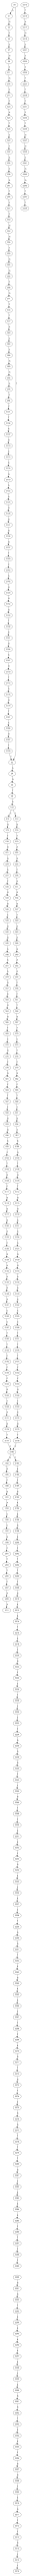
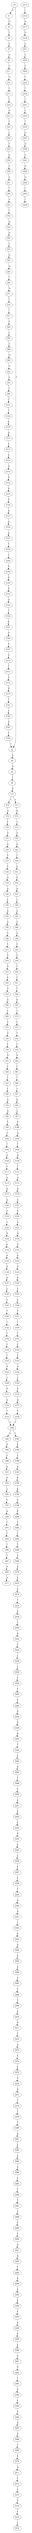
  strict digraph {
    fontname="Noto Sans"
    node [fontname="Noto Sans"]
    edge [fontname="Noto Sans"]
    S0
    S1
    S2
    S3
    S4
    S5
    S6
    S7
    S8
    S9
    S10
    S11
    S12
    S13
    S14
    S15
    S16
    S17
    S18
    S19
    S20
    S21
    S22
    S23
    S24
    S25
    S26
    S27
    S28
    S29
    S30
    S31
    S32
    S33
    S34
    S35
    S36
    S37
    S38
    S39
    S40
    S41
    S42
    S43
    S44
    S45
    S46
    S47
    S48
    S49
    S50
    S51
    S52
    S53
    S54
    S55
    S56
    S57
    S58
    S59
    S60
    S61
    S62
    S63
    S64
    S65
    S66
    S67
    S68
    S69
    S70
    S71
    S72
    S73
    S74
    S75
    S76
    S77
    S78
    S79
    S80
    S81
    S82
    S83
    S84
    S85
    S86
    S87
    S88
    S89
    S90
    S91
    S92
    S93
    S94
    S95
    S96
    S97
    S98
    S99
    S100
    S101
    S102
    S103
    S104
    S105
    S106
    S107
    S108
    S109
    S110
    S111
    S112
    S113
    S114
    S115
    S116
    S117
    S118
    S119
    S120
    S121
    S122
    S123
    S124
    S125
    S126
    S127
    S128
    S129
    S130
    S131
    S132
    S133
    S134
    S135
    S136
    S137
    S138
    S139
    S140
    S141
    S142
    S143
    S144
    S145
    S146
    S147
    S148
    S149
    S150
    S151
    S152
    S153
    S154
    S155
    S156
    S157
    S158
    S159
    S160
    S161
    S162
    S163
    S164
    S165
    S166
    S167
    S168
    S169
    S170
    S171
    S172
    S173
    S174
    S175
    S176
    S177
    S178
    S179
    S180
    S181
    S182
    S183
    S184
    S185
    S186
    S187
    S188
    S189
    S190
    S191
    S192
    S193
    S194
    S195
    S196
    S197
    S198
    S199
    S200
    S201
    S202
    S203
    S204
    S205
    S206
    S207
    S208
    S209
    S210
    S211
    S212
    S214
    S213
    S215
    S216
    S217
    S218
    S219
    S220
    S221
    S222
    S223
    S224
    S225
    S226
    S227
    S228
    S229
    S230
    S231
    S232
    S233
    S234
    S235
    S236
    S237
    S238
    S239
    S240
    S241
    S242
    S243
    S244
    S245
    S246
    S247
    S248
    S249
    S250
    S251
    S252
    S253
    S254
    S255
    S256
    S257
    S258
    S259
    S260
    S261
    S262
    S263
    S264
    S265
    S266
    S267
    S268
    S269
    S270
    S271
    S272
    S273
    S274
    S275
    S276
    S277
    S278
    S279
    S280
    S281
    S282
    S283
    S284
    S285
    S286
    S287
    S288
    S289
    S290
    S291
    S292
    S293
    S294
    S295
    S296
    S297
    S298
    S299
    S300
    S301
    S302
    S303
    S304
    S305
    S306
    S307
    S308
    S309
    S310
    S311
    S312
    S313
    S314
    S315
    S316
    S0 -> S1 [label=A]
    S0 -> S2 [label=T]
    S1 -> S3 [label=G]
    S2 -> S4 [label=A]
    S3 -> S5 [label=C]
    S4 -> S6 [label=G]
    S5 -> S7 [label=C]
    S6 -> S8 [label=T]
    S7 -> S9 [label=G]
    S8 -> S10 [label=A]
    S9 -> S11 [label=C]
    S10 -> S12 [label=C]
    S10 -> S13 [label=T]
    S11 -> S14 [label=G]
    S12 -> S15 [label=G]
    S13 -> S16 [label=G]
    S14 -> S17 [label=C]
    S15 -> S18 [label=T]
    S16 -> S19 [label=T]
    S17 -> S20 [label=C]
    S18 -> S21 [label=G]
    S19 -> S22 [label=A]
    S20 -> S23 [label=A]
    S21 -> S24 [label=G]
    S22 -> S25 [label=G]
    S23 -> S26 [label=T]
    S24 -> S27 [label=A]
    S25 -> S28 [label=C]
    S26 -> S29 [label=C]
    S27 -> S30 [label=C]
    S28 -> S31 [label=A]
    S29 -> S32 [label=T]
    S30 -> S33 [label=G]
    S31 -> S34 [label=G]
    S32 -> S35 [label=A]
    S33 -> S36 [label=G]
    S34 -> S37 [label=G]
    S35 -> S38 [label=C]
    S36 -> S39 [label=C]
    S37 -> S40 [label=T]
    S38 -> S41 [label=A]
    S39 -> S42 [label=G]
    S40 -> S43 [label=A]
    S41 -> S44 [label=T]
    S42 -> S45 [label=G]
    S43 -> S46 [label=A]
    S44 -> S47 [label=C]
    S45 -> S48 [label=A]
    S46 -> S49 [label=G]
    S47 -> S50 [label=C]
    S48 -> S51 [label=A]
    S49 -> S52 [label=A]
    S50 -> S53 [label=G]
    S51 -> S54 [label=A]
    S52 -> S55 [label=A]
    S53 -> S56 [label=G]
    S54 -> S57 [label=G]
    S55 -> S58 [label=C]
    S56 -> S59 [label=T]
    S57 -> S60 [label=A]
    S58 -> S61 [label=C]
    S59 -> S62 [label=G]
    S60 -> S63 [label=G]
    S61 -> S64 [label=T]
    S62 -> S65 [label=G]
    S63 -> S66 [label=G]
    S64 -> S67 [label=G]
    S65 -> S68 [label=C]
    S66 -> S69 [label=T]
    S67 -> S70 [label=T]
    S68 -> S71 [label=G]
    S69 -> S72 [label=C]
    S70 -> S73 [label=C]
    S71 -> S74 [label=C]
    S72 -> S75 [label=G]
    S73 -> S76 [label=T]
    S74 -> S77 [label=T]
    S75 -> S78 [label=C]
    S76 -> S79 [label=C]
    S77 -> S80 [label=A]
    S78 -> S81 [label=G]
    S79 -> S82 [label=G]
    S80 -> S83 [label=C]
    S81 -> S84 [label=C]
    S82 -> S85 [label=C]
    S83 -> S86 [label=C]
    S84 -> S87 [label=T]
    S85 -> S88 [label=T]
    S86 -> S89 [label=G]
    S87 -> S90 [label=T]
    S88 -> S91 [label=T]
    S89 -> S92 [label=G]
    S90 -> S93 [label=G]
    S91 -> S94 [label=G]
    S92 -> S95 [label=A]
    S93 -> S96 [label=G]
    S94 -> S97 [label=C]
    S95 -> S98 [label=C]
    S96 -> S99 [label=A]
    S97 -> S100 [label=G]
    S98 -> S101 [label=C]
    S99 -> S102 [label=C]
    S100 -> S103 [label=G]
    S101 -> S104 [label=T]
    S102 -> S105 [label=T]
    S103 -> S106 [label=T]
    S104 -> S107 [label=A]
    S105 -> S108 [label=G]
    S106 -> S109 [label=G]
    S107 -> S110 [label=G]
    S108 -> S111 [label=C]
    S109 -> S112 [label=T]
    S110 -> S113 [label=C]
    S111 -> S114 [label=G]
    S112 -> S115 [label=G]
    S113 -> S116 [label=A]
    S114 -> S117 [label=G]
    S115 -> S118 [label=G]
    S116 -> S119 [label=G]
    S117 -> S120 [label=G]
    S118 -> S121 [label=A]
    S119 -> S122 [label=A]
    S120 -> S123 [label=A]
    S121 -> S124 [label=A]
    S122 -> S125 [label=A]
    S123 -> S126 [label=C]
    S124 -> S127 [label=A]
    S125 -> S128 [label=G]
    S126 -> S129 [label=G]
    S127 -> S130 [label=G]
    S128 -> S131 [label=G]
    S129 -> S132 [label=A]
    S130 -> S133 [label=G]
    S131 -> S134 [label=G]
    S132 -> S135 [label=A]
    S133 -> S136 [label=A]
    S134 -> S137 [label=G]
    S135 -> S138 [label=G]
    S136 -> S139 [label=A]
    S137 -> S140 [label=T]
    S138 -> S141 [label=A]
    S139 -> S142 [label=A]
    S140 -> S143 [label=C]
    S141 -> S144 [label=C]
    S142 -> S145 [label=C]
    S143 -> S146 [label=A]
    S144 -> S147 [label=C]
    S145 -> S148 [label=C]
    S146 -> S149 [label=G]
    S147 -> S150 [label=T]
    S148 -> S151 [label=T]
    S149 -> S152 [label=G]
    S150 -> S153 [label=T]
    S151 -> S154 [label=T]
    S152 -> S155 [label=G]
    S153 -> S156 [label=C]
    S154 -> S157 [label=T]
    S155 -> S158 [label=T]
    S156 -> S159 [label=C]
    S157 -> S160 [label=C]
    S158 -> S161 [label=A]
    S159 -> S162 [label=C]
    S160 -> S163 [label=C]
    S161 -> S164 [label=G]
    S162 -> S165 [label=G]
    S163 -> S166 [label=G]
    S164 -> S167 [label=A]
    S165 -> S168 [label=T]
    S166 -> S169 [label=T]
    S167 -> S170 [label=G]
    S168 -> S171 [label=A]
    S169 -> S172 [label=A]
    S170 -> S173 [label=T]
    S171 -> S174 [label=G]
    S172 -> S175 [label=G]
    S173 -> S176 [label=A]
    S174 -> S177 [label=T]
    S175 -> S178 [label=T]
    S176 -> S179 [label=G]
    S177 -> S180 [label=C]
    S178 -> S180 [label=C]
    S179 -> S181 [label=T]
    S180 -> S182 [label=G]
    S180 -> S183 [label=C]
    S181 -> S184 [label=C]
    S182 -> S185 [label=G]
    S183 -> S186 [label=A]
    S184 -> S187 [label=G]
    S185 -> S188 [label=C]
    S186 -> S189 [label=C]
    S187 -> S190 [label=T]
    S188 -> S191 [label=G]
    S189 -> S192 [label=G]
    S190 -> S2 [label=T]
    S191 -> S193 [label=A]
    S192 -> S194 [label=A]
    S193 -> S195 [label=C]
    S194 -> S196 [label=A]
    S195 -> S197 [label=C]
    S196 -> S198 [label=G]
    S197 -> S199 [label=G]
    S198 -> S200 [label=A]
    S199 -> S201 [label=C]
    S200 -> S202 [label=C]
    S201 -> S203 [label=T]
    S202 -> S204 [label=T]
    S203 -> S205 [label=T]
    S204 -> S206 [label=T]
    S205 -> S207 [label=C]
    S206 -> S208 [label=C]
    S207 -> S209 [label=A]
    S208 -> S210 [label=G]
    S209 -> S211 [label=A]
    S210 -> S212 [label=A]
    S212 -> S214 [label=A]
    S214 -> S216 [label=T]
    S213 -> S215 [label=T]
    S215 -> S217 [label=A]
    S216 -> S218 [label=A]
    S217 -> S219 [label=G]
    S218 -> S220 [label=C]
    S219 -> S221 [label=C]
    S220 -> S222 [label=G]
    S221 -> S223 [label=C]
    S222 -> S224 [label=C]
    S223 -> S225 [label=C]
    S224 -> S226 [label=C]
    S225 -> S227 [label=T]
    S226 -> S228 [label=T]
    S227 -> S229 [label=T]
    S228 -> S230 [label=T]
    S229 -> S231 [label=C]
    S230 -> S232 [label=C]
    S231 -> S233 [label=C]
    S232 -> S234 [label=C]
    S233 -> S235 [label=T]
    S234 -> S236 [label=G]
    S235 -> S237 [label=G]
    S236 -> S238 [label=G]
    S237 -> S239 [label=G]
    S238 -> S240 [label=G]
    S239 -> S241 [label=C]
    S240 -> S242 [label=C]
    S241 -> S243 [label=G]
    S242 -> S244 [label=T]
    S243 -> S245 [label=G]
    S244 -> S246 [label=G]
    S245 -> S247 [label=T]
    S246 -> S248 [label=T]
    S247 -> S249 [label=T]
    S248 -> S250 [label=C]
    S250 -> S251 [label=A]
    S251 -> S252 [label=A]
    S252 -> S253 [label=C]
    S253 -> S254 [label=G]
    S254 -> S255 [label=A]
    S255 -> S256 [label=C]
    S256 -> S257 [label=A]
    S257 -> S258 [label=C]
    S258 -> S259 [label=T]
    S259 -> S260 [label=G]
    S260 -> S261 [label=G]
    S261 -> S262 [label=T]
    S262 -> S263 [label=A]
    S263 -> S264 [label=G]
    S264 -> S265 [label=A]
    S265 -> S266 [label=A]
    S266 -> S267 [label=C]
    S267 -> S268 [label=T]
    S268 -> S269 [label=C]
    S269 -> S270 [label=A]
    S270 -> S271 [label=G]
    S271 -> S272 [label=T]
    S272 -> S273 [label=G]
    S273 -> S274 [label=T]
    S274 -> S275 [label=C]
    S275 -> S276 [label=G]
    S276 -> S277 [label=G]
    S277 -> S278 [label=T]
    S278 -> S279 [label=T]
    S279 -> S280 [label=T]
    S280 -> S281 [label=G]
    S281 -> S282 [label=C]
    S282 -> S283 [label=A]
    S283 -> S284 [label=A]
    S284 -> S285 [label=A]
    S285 -> S286 [label=C]
    S286 -> S287 [label=T]
    S287 -> S288 [label=C]
    S288 -> S289 [label=C]
+   S289 -> S290 [label=T]
    S290 -> S291 [label=G]
    S291 -> S292 [label=G]
    S292 -> S293 [label=T]
    S293 -> S294 [label=A]
    S294 -> S295 [label=A]
    S295 -> S296 [label=A]
    S296 -> S297 [label=A]
    S297 -> S298 [label=A]
    S298 -> S299 [label=T]
    S299 -> S300 [label=A]
    S300 -> S301 [label=G]
    S301 -> S302 [label=G]
    S302 -> S303 [label=T]
    S303 -> S304 [label=A]
    S304 -> S305 [label=A]
    S305 -> S306 [label=C]
    S306 -> S307 [label=G]
    S307 -> S308 [label=G]
    S308 -> S309 [label=T]
    S309 -> S310 [label=A]
    S310 -> S311 [label=G]
    S311 -> S312 [label=C]
    S312 -> S313 [label=C]
    S313 -> S314 [label=G]
    S314 -> S315 [label=T]
    S315 -> S316 [label=T]
  }
